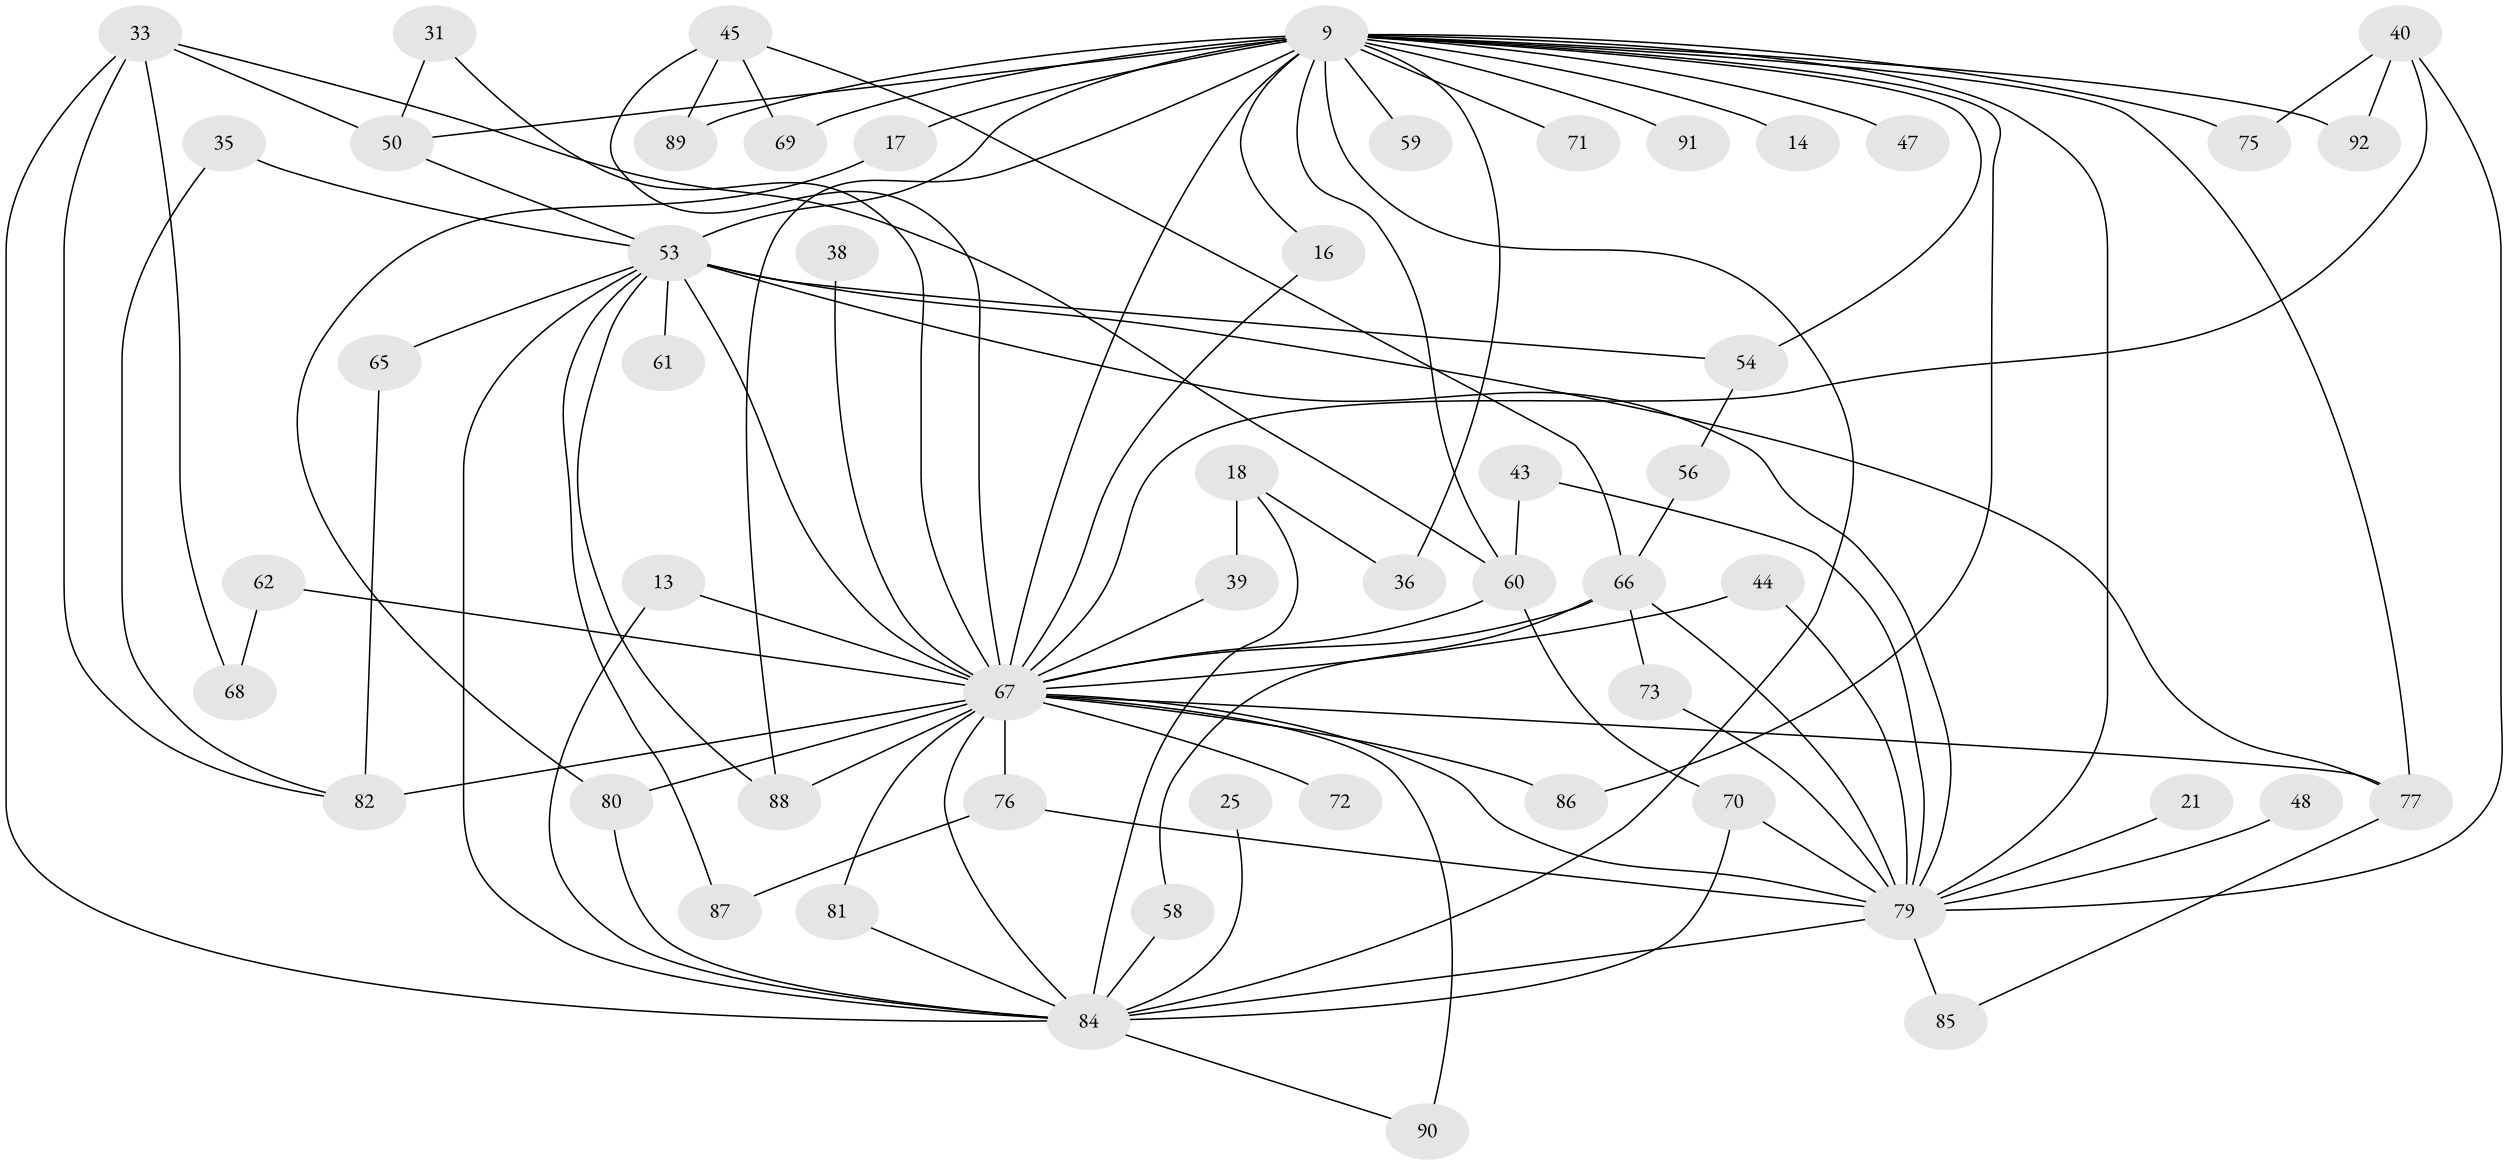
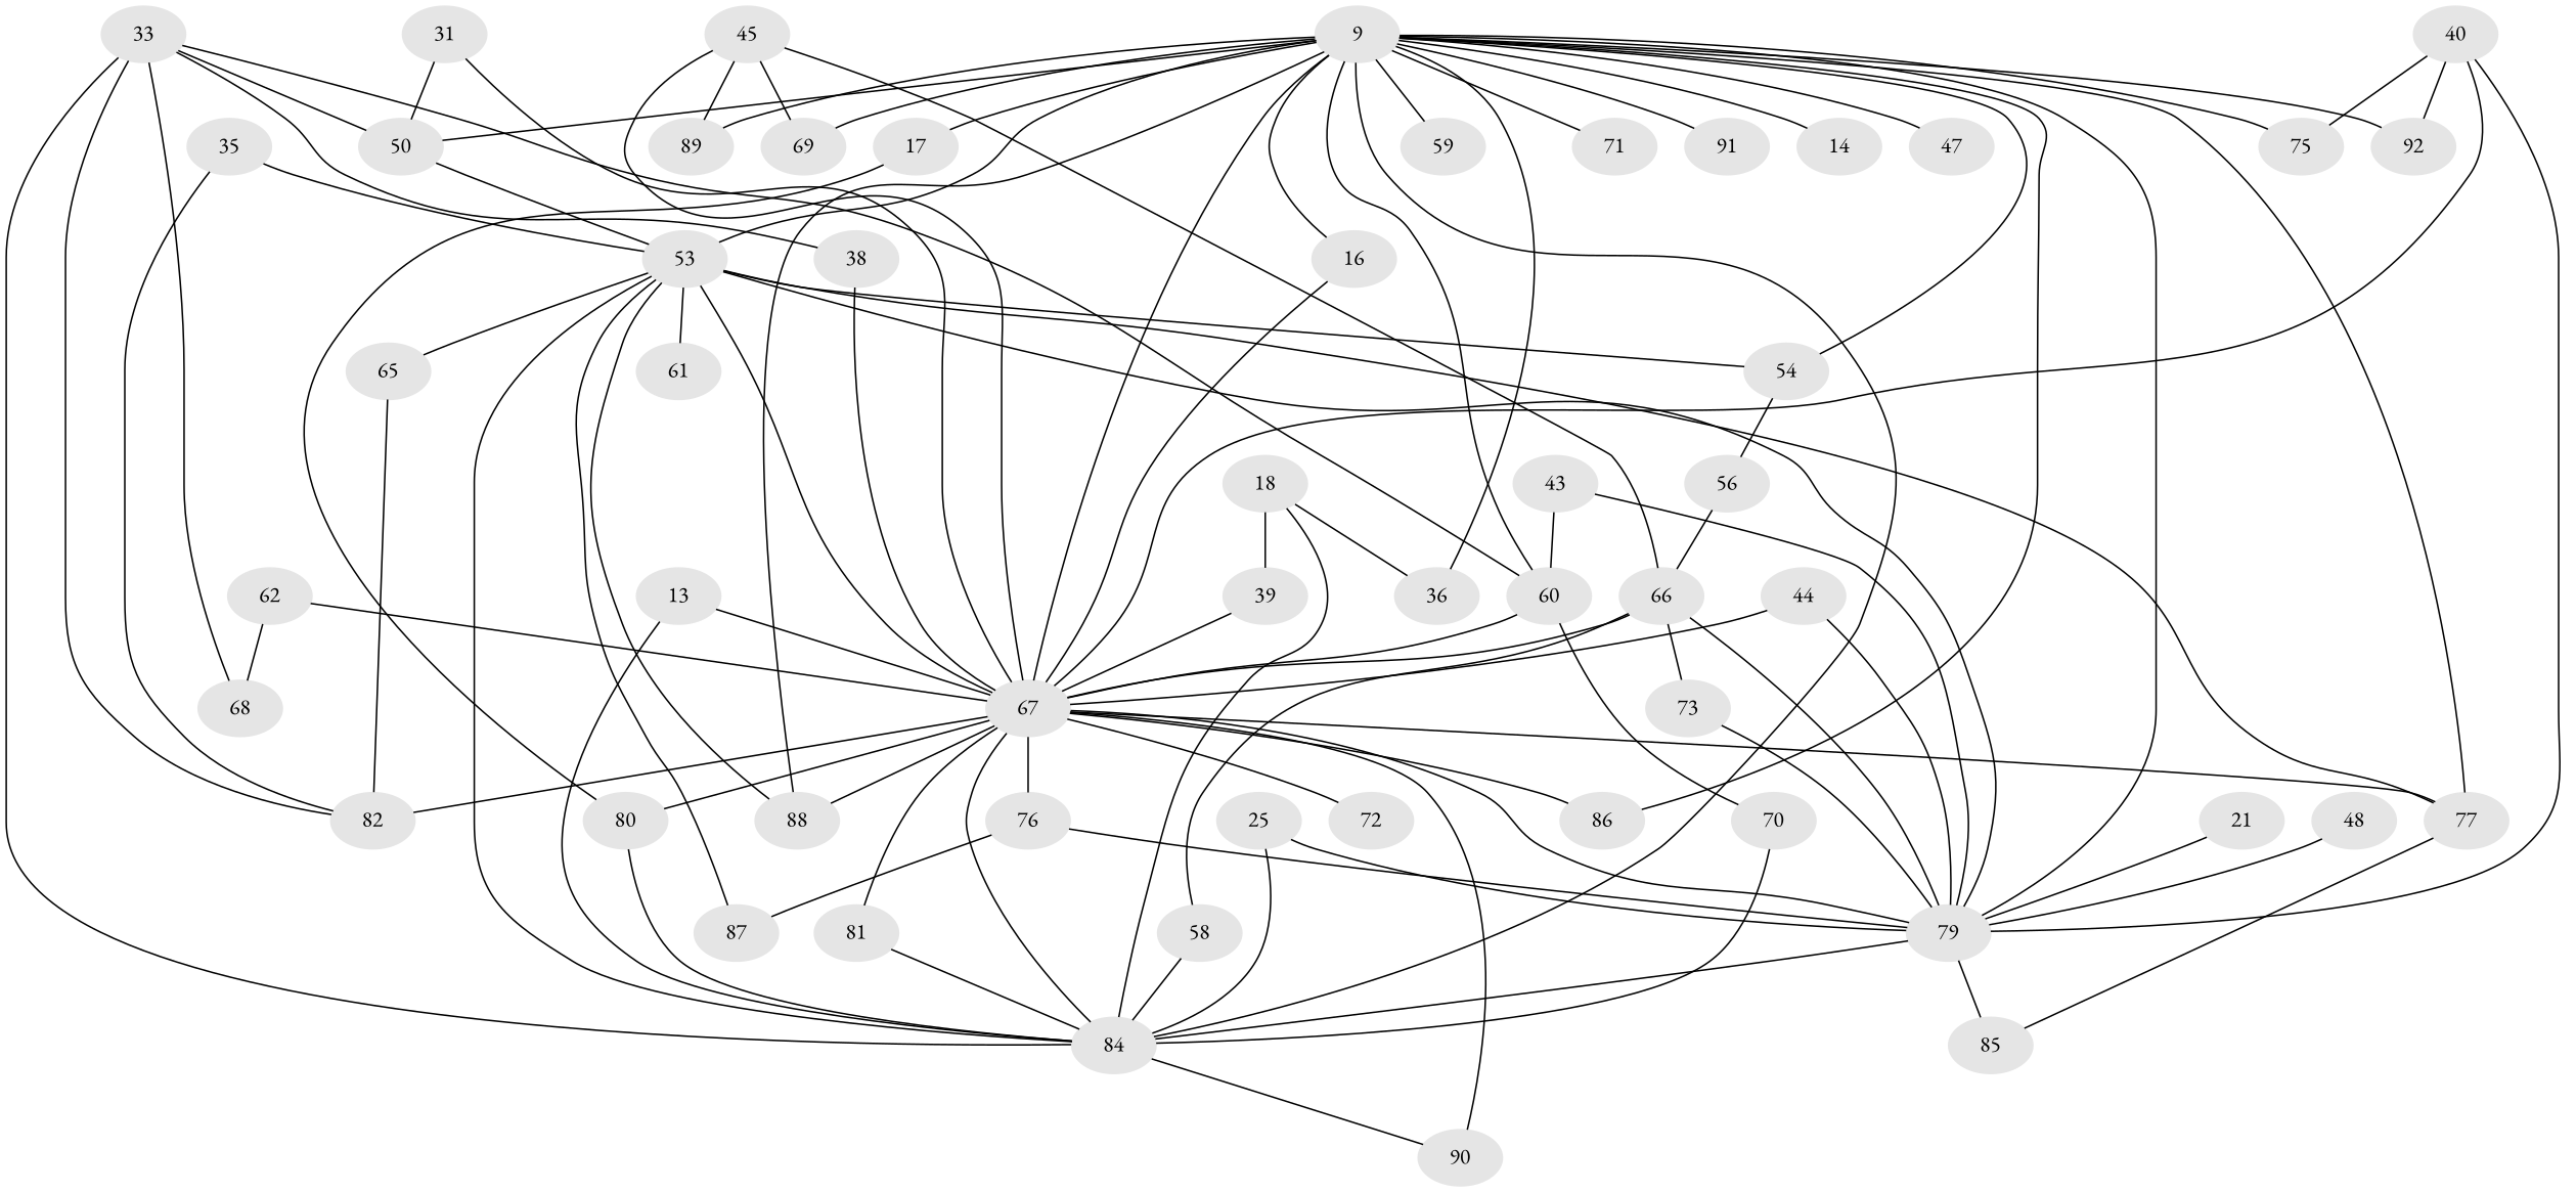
  graph {
    fontname="EB Garamond"
    node [color=gray90 fontname="EB Garamond" style=filled]
    edge [fontname="EB Garamond"]
    9 [super="+6"]
    14
    16
    17
    36
    47
    50 [super="+32"]
    53 [super="+30+41+8"]
    54 [super="+24"]
    59
    60 [super="+20"]
    67 [super="+26+7"]
    69 [super="+55"]
    71
    75
    77 [super="+22"]
    79 [super="+49+10"]
    84 [super="+83+34+5"]
    86
    88 [super="+74+52"]
    89
    91
    92 [super="+63"]
    80 [super="+19"]
    61
    65
    87
    56
    70
    82 [super="+64+57+29"]
    72
    76 [super="+15"]
    81
    90
    85
    13
    18
    39
    21
    25
    33 [super="+12"]
    38
    68
    35
    n45 [label=31]
    40
    43
    44
    66 [super="+23+27+51"]
    73
    n51 [label=58]
    45
    48
    62 [super="+46+58"]
    9 -- 14 [weight=2]
    9 -- 16
    9 -- 17 [weight=2]
    9 -- 36
    9 -- 47
    9 -- 50
    9 -- 53 [weight=6]
    9 -- 54 [weight=2]
    9 -- 59 [weight=2]
    9 -- 60
    9 -- 67 [weight=5]
    9 -- 69 [weight=2]
    9 -- 71 [weight=2]
    9 -- 75
    9 -- 77
    9 -- 79 [weight=5]
    9 -- 84 [weight=5]
    9 -- 86
    9 -- 88
    9 -- 89
    9 -- 91 [weight=2]
    9 -- 92 [weight=2]
    16 -- 67
    17 -- 80
    50 -- 53 [weight=2]
    53 -- 54
    53 -- 67 [weight=5]
    53 -- 77
    53 -- 79 [weight=4]
    53 -- 84 [weight=5]
    53 -- 88
    53 -- 61 [weight=2]
    53 -- 65
    53 -- 87
    54 -- 56
    60 -- 67
    60 -- 70
    67 -- 77
    67 -- 79 [weight=6]
    67 -- 84 [weight=5]
    67 -- 86
    67 -- 88 [weight=2]
    67 -- 80
    67 -- 82 [weight=3]
    67 -- 72 [weight=2]
    67 -- 76
    67 -- 81
    67 -- 90
    77 -- 85
    79 -- 84 [weight=5]
    79 -- 85
    84 -- 90
    80 -- 84
    65 -- 82
    56 -- 66
    70 -- 84
    76 -- 79 [weight=2]
    76 -- 87
    81 -- 84
    13 -- 67
    13 -- 84
    18 -- 36
    18 -- 84 [weight=2]
    18 -- 39
    39 -- 67
    21 -- 79 [weight=2]
-   70 -- 79
+   25 -- 79
    25 -- 84
    33 -- 50
    33 -- 60
    33 -- 84 [weight=2]
    33 -- 82
+   33 -- 38
    33 -- 68
    38 -- 67
    35 -- 53
    35 -- 82
    n45 -- 50
    n45 -- 67
    40 -- 67
    40 -- 75
    40 -- 79
    40 -- 92
    43 -- 60
    43 -- 79
    44 -- 67
    44 -- 79
    66 -- 67 [weight=5]
    66 -- 79
    66 -- 73
    66 -- n51
    73 -- 79
    n51 -- 84
    45 -- 67
    45 -- 69
    45 -- 89
    45 -- 66
    48 -- 79 [weight=2]
    62 -- 67 [weight=4]
    62 -- 68
  }
